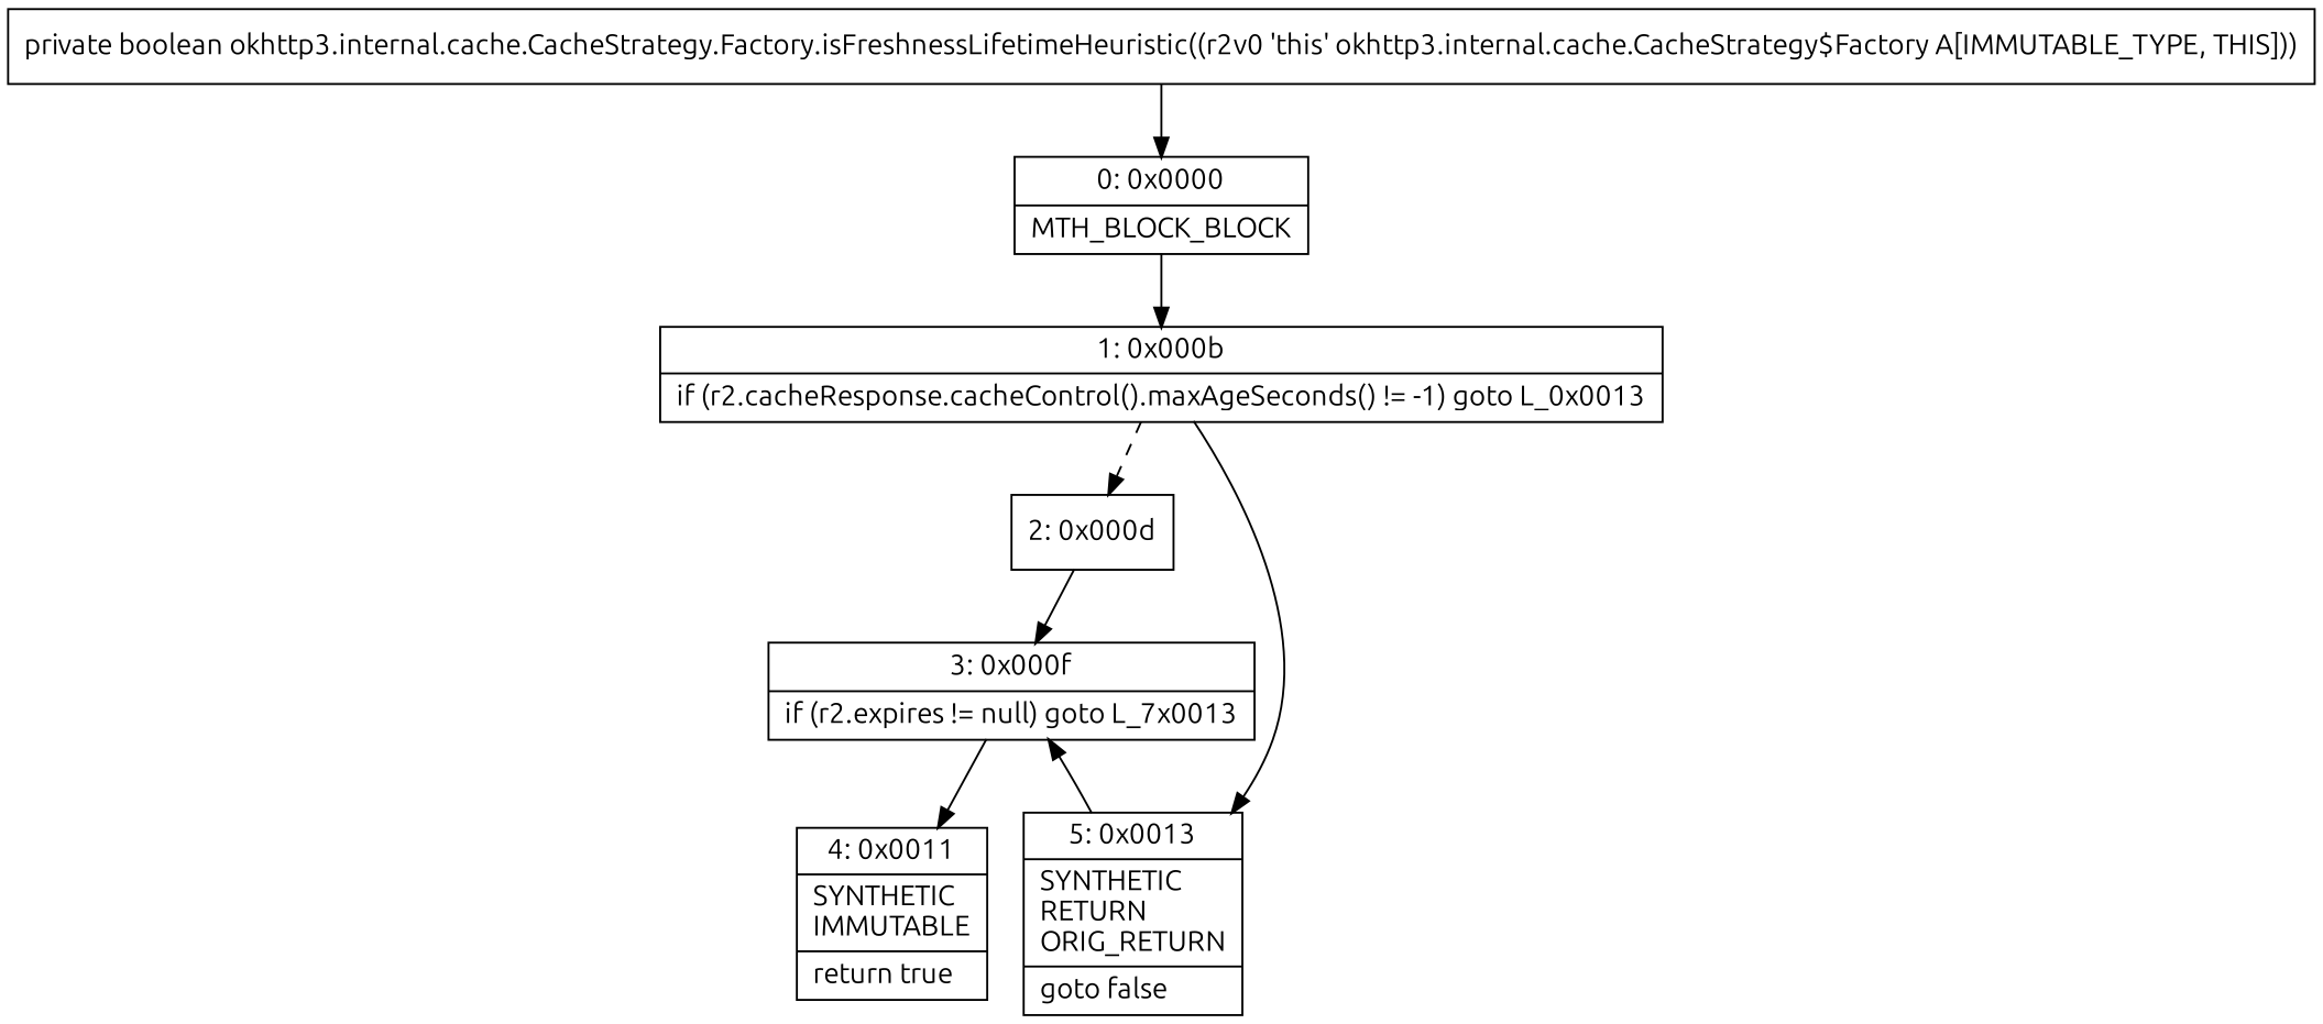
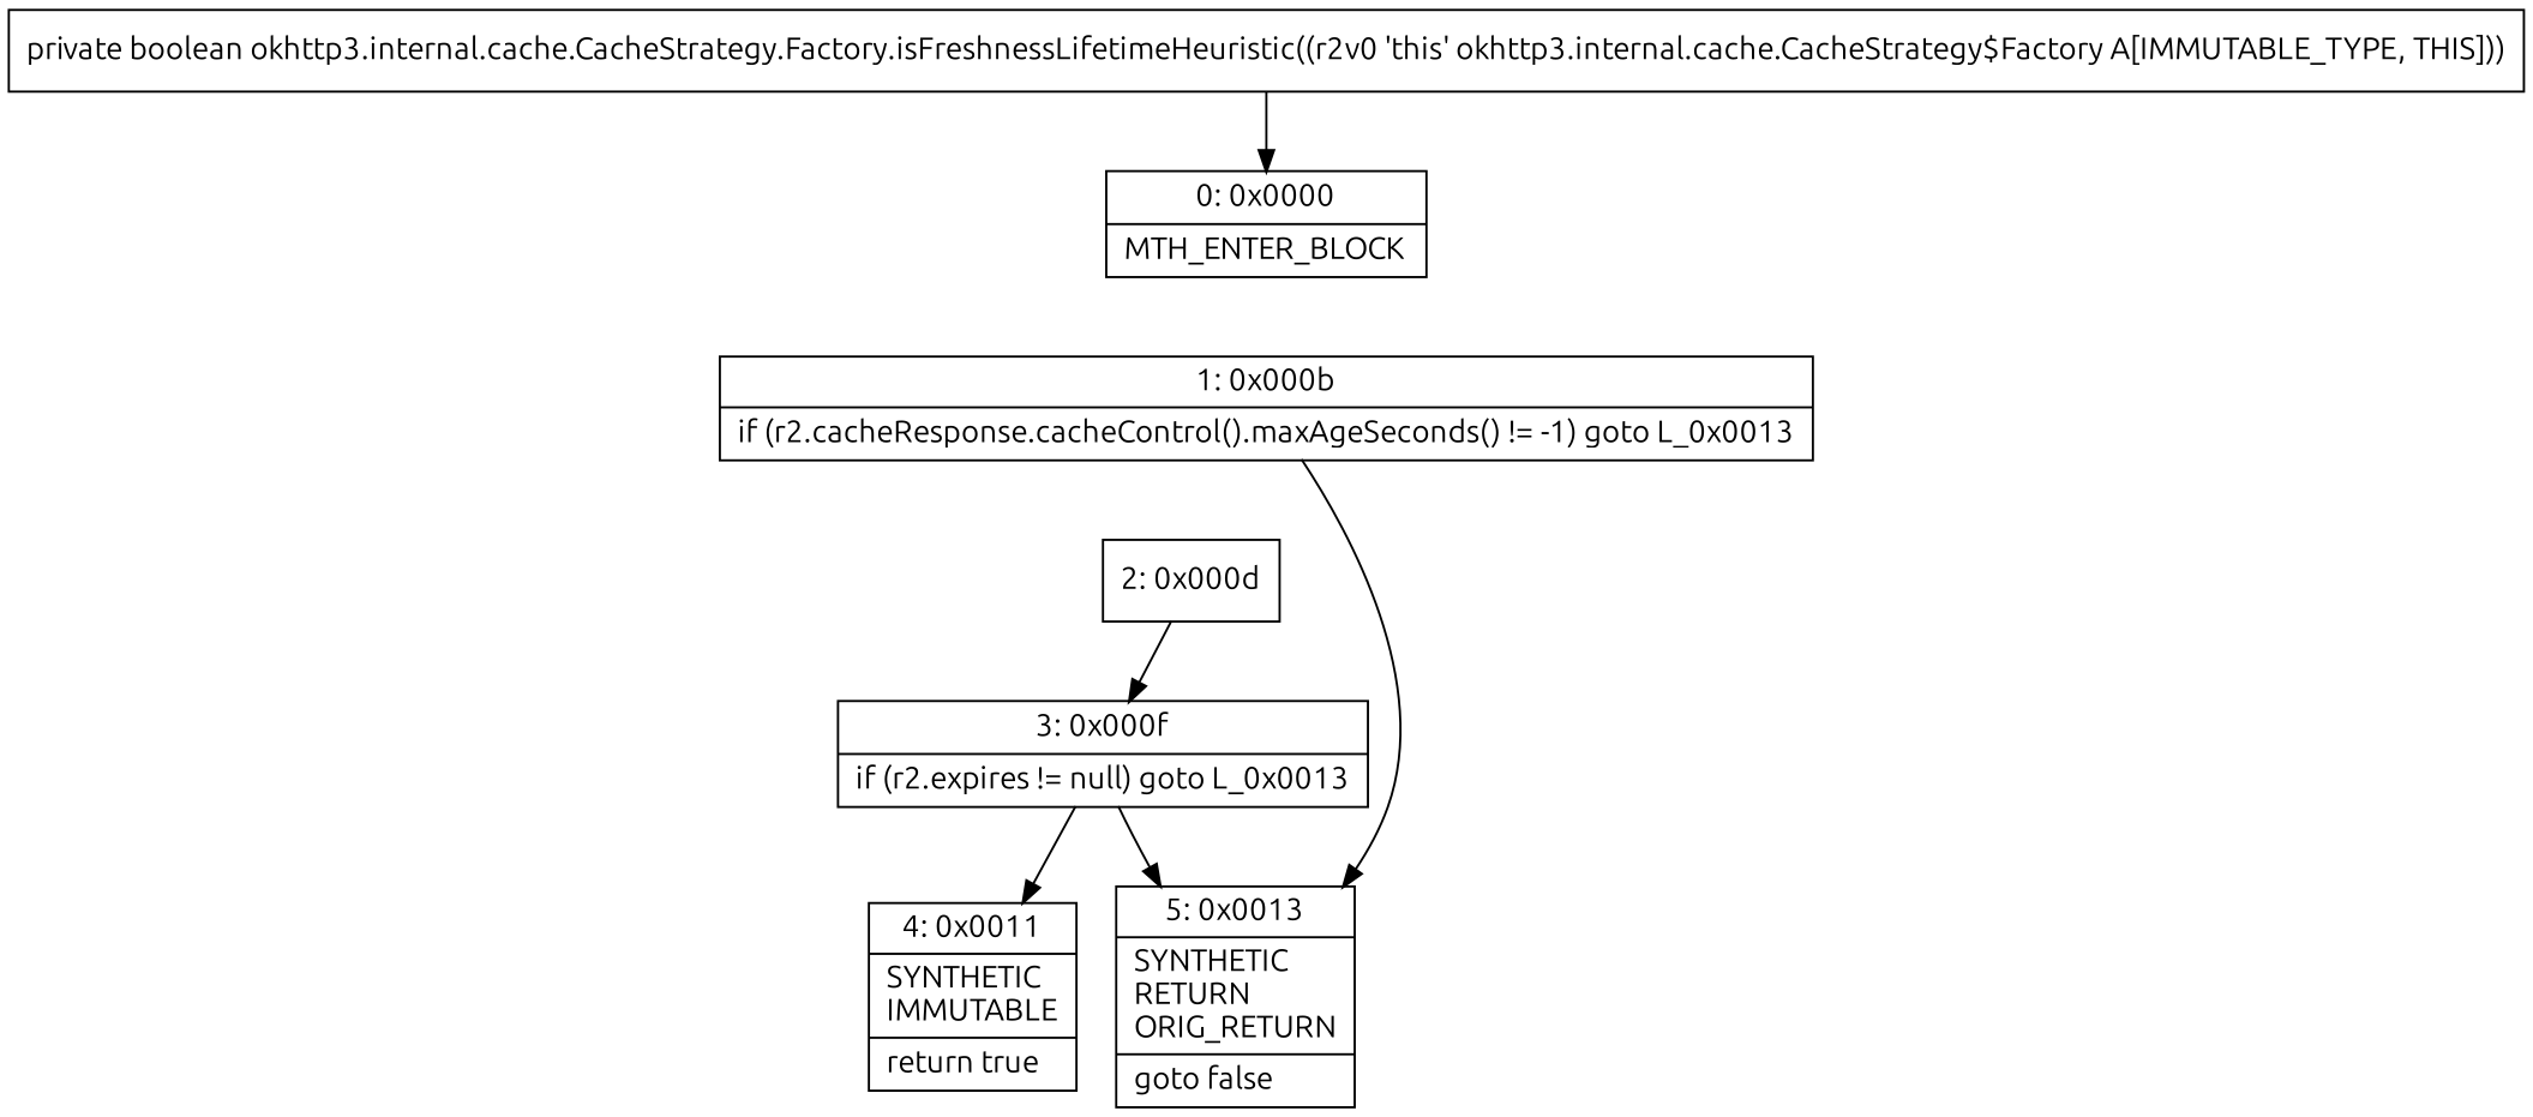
  digraph {
    fontname=Ubuntu
    node [fontname=Ubuntu shape=record]
    edge [fontname=Ubuntu]
-   n1 [label="{0\:\ 0x0000|MTH_BLOCK_BLOCK\l}"]
+   n1 [label="{0\:\ 0x0000|MTH_ENTER_BLOCK\l}"]
    n2 [label="{1\:\ 0x000b|if (r2.cacheResponse.cacheControl().maxAgeSeconds() != \-1) goto L_0x0013\l}"]
    n3 [label="{2\:\ 0x000d}"]
    n4 [label="{5\:\ 0x0013|SYNTHETIC\lRETURN\lORIG_RETURN\l|goto false\l}"]
-   n5 [label="{3\:\ 0x000f|if (r2.expires != null) goto L_7x0013\l}"]
+   n5 [label="{3\:\ 0x000f|if (r2.expires != null) goto L_0x0013\l}"]
    n6 [label="{4\:\ 0x0011|SYNTHETIC\lIMMUTABLE\l|return true\l}"]
    n7 [label="{private boolean okhttp3.internal.cache.CacheStrategy.Factory.isFreshnessLifetimeHeuristic((r2v0 'this' okhttp3.internal.cache.CacheStrategy$Factory A[IMMUTABLE_TYPE, THIS])) }"]
-   n1 -> n2
-   n2 -> n3 [style=dashed]
    n2 -> n4
    n3 -> n5
-   n4 -> n5
+   n5 -> n4
    n5 -> n6 [style=solid]
    n7 -> n1
  }
